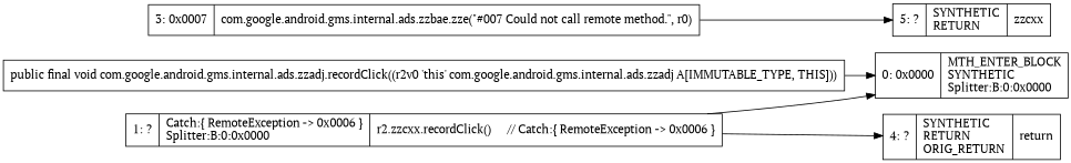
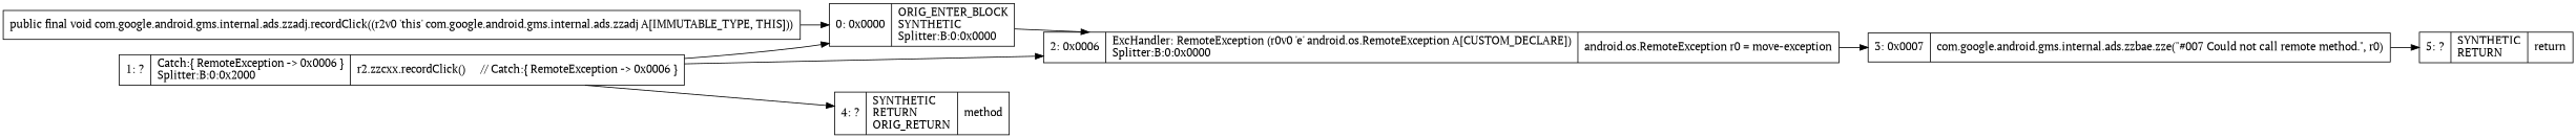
  digraph {
    fontname="PT Serif"
    rankdir=LR
    node [fontname="PT Serif" shape=record]
    edge [fontname="PT Serif"]
-   n1 [label="{0\:\ 0x0000|MTH_ENTER_BLOCK\lSYNTHETIC\lSplitter:B:0:0x0000\l}"]
-   n3 [label="{1\:\ ?|Catch:\{ RemoteException \-\> 0x0006 \}\lSplitter:B:0:0x0000\l|r2.zzcxx.recordClick()     \/\/ Catch:\{ RemoteException \-\> 0x0006 \}\l}"]
-   n4 [label="{4\:\ ?|SYNTHETIC\lRETURN\lORIG_RETURN\l|return\l}"]
+   n1 [label="{0\:\ 0x0000|ORIG_ENTER_BLOCK\lSYNTHETIC\lSplitter:B:0:0x0000\l}"]
+   n2 [label="{2\:\ 0x0006|ExcHandler: RemoteException (r0v0 'e' android.os.RemoteException A[CUSTOM_DECLARE])\lSplitter:B:0:0x0000\l|android.os.RemoteException r0 = move\-exception\l}"]
+   n3 [label="{1\:\ ?|Catch:\{ RemoteException \-\> 0x0006 \}\lSplitter:B:0:0x2000\l|r2.zzcxx.recordClick()     \/\/ Catch:\{ RemoteException \-\> 0x0006 \}\l}"]
+   n4 [label="{4\:\ ?|SYNTHETIC\lRETURN\lORIG_RETURN\l|method\l}"]
    n5 [label="{3\:\ 0x0007|com.google.android.gms.internal.ads.zzbae.zze(\"#007 Could not call remote method.\", r0)\l}"]
-   n6 [label="{5\:\ ?|SYNTHETIC\lRETURN\l|zzcxx\l}"]
+   n6 [label="{5\:\ ?|SYNTHETIC\lRETURN\l|return\l}"]
    n7 [label="{public final void com.google.android.gms.internal.ads.zzadj.recordClick((r2v0 'this' com.google.android.gms.internal.ads.zzadj A[IMMUTABLE_TYPE, THIS])) }"]
+   n1 -> n2
+   n2 -> n5
    n3 -> n1
+   n3 -> n2
    n3 -> n4
    n5 -> n6
    n7 -> n1
  }
